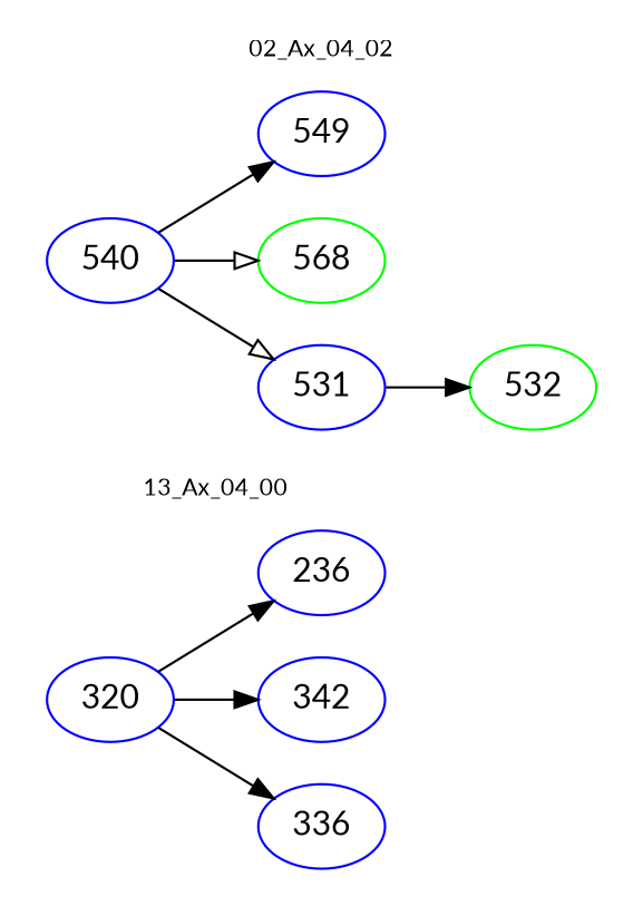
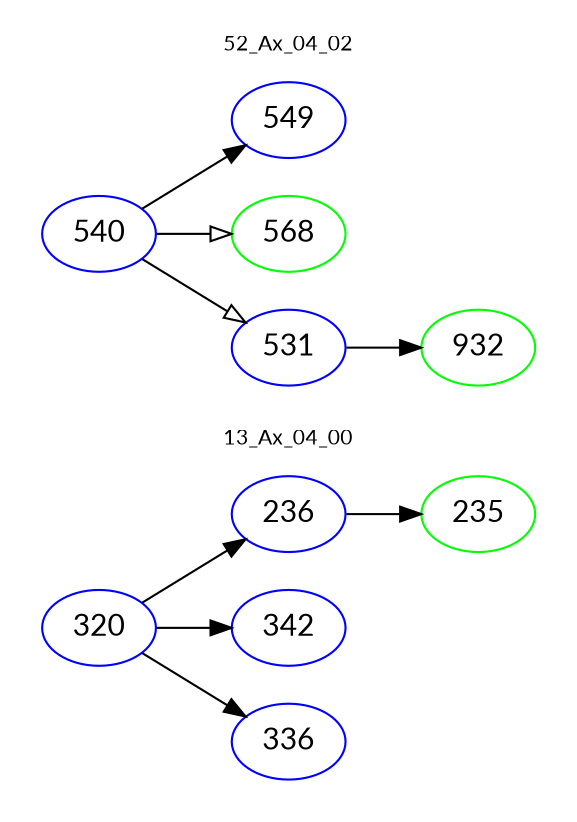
  digraph {
    fontname=Lato
    rankdir=LR
    node [color=blue fontname=Lato]
    edge [arrowhead=normal color=black fontname=Lato]
    n1 [label=320]
    n2 [label=336]
    n3 [label=342]
    n4 [label=236]
+   n5 [color=green label=235]
    n6 [label=540]
    n7 [label=531]
    n8 [color=green label=568]
    n9 [label=549]
-   n10 [color=green label=532]
+   n10 [color=green label=932]
    subgraph cluster_1 {
      color=white
      fontsize=10
      label="13_Ax_04_00"
      n1
      n2
      n3
      n4
+     n5
    }
    subgraph cluster_2 {
      color=white
      fontsize=10
-     label="02_Ax_04_02"
+     label="52_Ax_04_02"
      n6
      n7
      n8
      n9
      n10
    }
    n1 -> n2
    n1 -> n3
    n1 -> n4
+   n4 -> n5
    n6 -> n7 [arrowhead=onormal]
    n6 -> n8 [arrowhead=onormal]
    n6 -> n9
    n7 -> n10
  }
